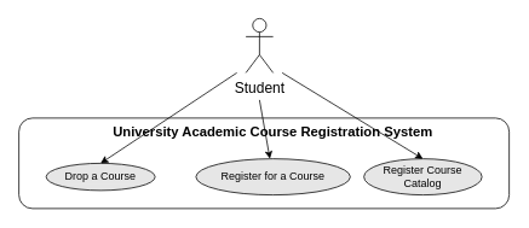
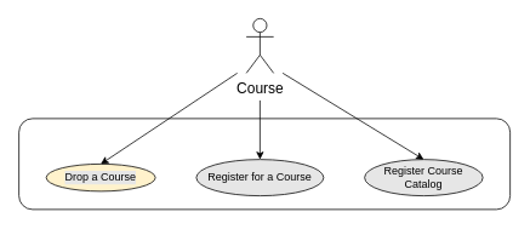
  <mxCell id="0" />
  <mxCell id="1" parent="0" />
  <mxCell id="2" value="" style="rounded=1;whiteSpace=wrap;html=1;fontSize=15;" vertex="1" parent="1"><mxGeometry x="20" y="130" width="540" height="100" as="geometry" /></mxCell>
- <mxCell id="3" value="&lt;font style=&quot;font-size: 16px;&quot;&gt;Student&lt;/font&gt;" style="shape=umlActor;verticalLabelPosition=bottom;verticalAlign=top;html=1;outlineConnect=0;" vertex="1" parent="1"><mxGeometry x="270" y="20" width="30" height="60" as="geometry" /></mxCell>
- <mxCell id="4" value="Drop a Course" style="ellipse;whiteSpace=wrap;html=1;labelBackgroundColor=#E6E6E6;fillColor=#E6E6E6;fontColor=#000000;" vertex="1" parent="1"><mxGeometry x="50" y="180" width="120" height="30" as="geometry" /></mxCell>
- <mxCell id="5" value="Register for a Course" style="ellipse;whiteSpace=wrap;html=1;fontColor=#000000;fillColor=#E6E6E6;" vertex="1" parent="1"><mxGeometry x="215" y="175" width="170" height="40" as="geometry" /></mxCell>
+ <mxCell id="3" value="&lt;font style=&quot;font-size: 16px;&quot;&gt;Course&lt;/font&gt;" style="shape=umlActor;verticalLabelPosition=bottom;verticalAlign=top;html=1;outlineConnect=0;" vertex="1" parent="1"><mxGeometry x="270" y="20" width="30" height="60" as="geometry" /></mxCell>
+ <mxCell id="4" value="Drop a Course" style="ellipse;whiteSpace=wrap;html=1;labelBackgroundColor=#E6E6E6;fillColor=#fff2cc;fontColor=#000000;" vertex="1" parent="1"><mxGeometry x="50" y="180" width="120" height="30" as="geometry" /></mxCell>
+ <mxCell id="5" value="Register for a Course" style="ellipse;whiteSpace=wrap;html=1;fontColor=#000000;fillColor=#E6E6E6;" vertex="1" parent="1"><mxGeometry x="215" y="175" width="140" height="40" as="geometry" /></mxCell>
  <mxCell id="6" value="Register Course Catalog" style="ellipse;whiteSpace=wrap;html=1;fillColor=#E6E6E6;fontColor=#000000;" vertex="1" parent="1"><mxGeometry x="400" y="175" width="130" height="40" as="geometry" /></mxCell>
- <mxCell id="7" value="&lt;b style=&quot;font-size: 15px;&quot;&gt;&lt;font style=&quot;font-size: 15px;&quot;&gt;University Academic Course Registration System&lt;/font&gt;&lt;/b&gt;" style="text;html=1;strokeColor=none;fillColor=none;align=center;verticalAlign=middle;whiteSpace=wrap;rounded=0;fontSize=15;" vertex="1" parent="1"><mxGeometry x="70" y="130" width="460" height="30" as="geometry" /></mxCell>
  <mxCell id="8" value="" style="endArrow=classic;html=1;fontSize=15;" edge="1" parent="1" target="5"><mxGeometry width="50" height="50" relative="1" as="geometry"><mxPoint x="285" y="110" as="sourcePoint" /><mxPoint x="320" y="240" as="targetPoint" /></mxGeometry></mxCell>
  <mxCell id="9" value="" style="endArrow=classic;html=1;fontSize=15;entryX=0.5;entryY=0;entryDx=0;entryDy=0;" edge="1" parent="1" target="4"><mxGeometry width="50" height="50" relative="1" as="geometry"><mxPoint x="260" y="80" as="sourcePoint" /><mxPoint x="340" y="250" as="targetPoint" /></mxGeometry></mxCell>
  <mxCell id="10" value="" style="endArrow=classic;html=1;fontSize=15;entryX=0.5;entryY=0;entryDx=0;entryDy=0;" edge="1" parent="1" target="6"><mxGeometry width="50" height="50" relative="1" as="geometry"><mxPoint x="310" y="80" as="sourcePoint" /><mxPoint x="380" y="280" as="targetPoint" /></mxGeometry></mxCell>
